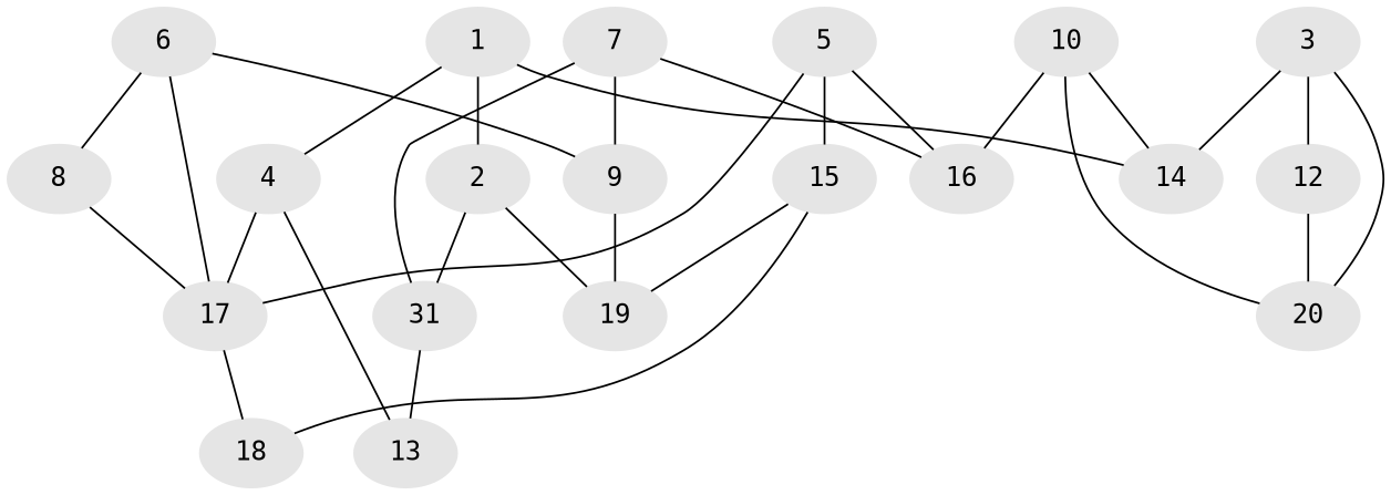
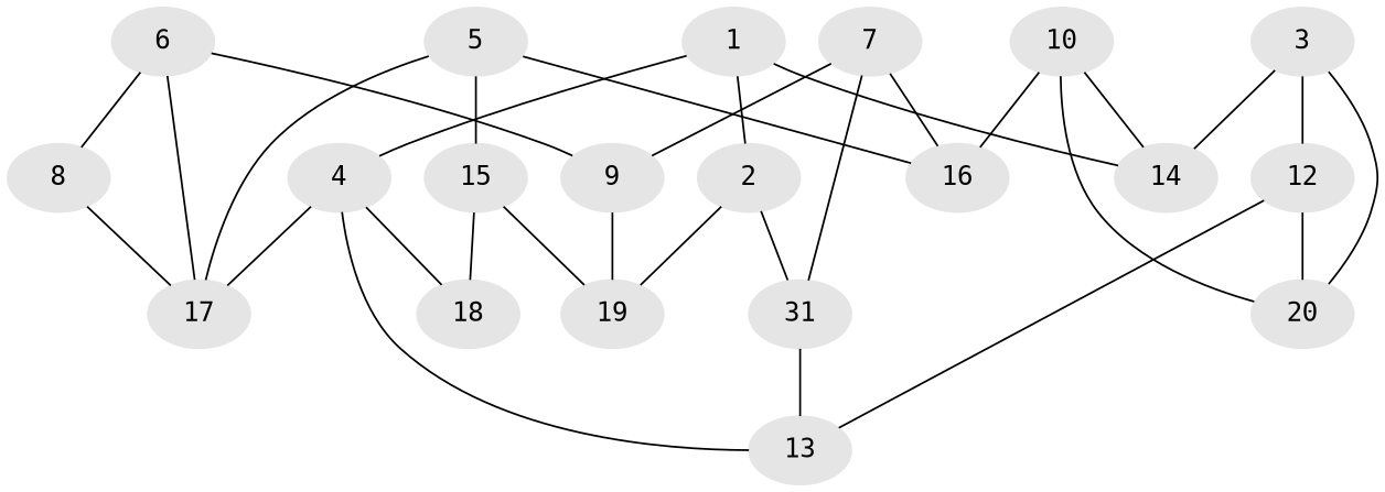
  graph {
    fontname="DejaVu Sans Mono"
    node [color=gray90 fontname="DejaVu Sans Mono" style=filled]
    edge [fontname="DejaVu Sans Mono"]
    1
    2
    4
    14
    n5 [label=31]
    19
    13
    17
    3
    12
    20
    8
    5
    15
    16
    18
    6
    9
    7
    10
    1 -- 2
    1 -- 4
    1 -- 14
    2 -- n5
    2 -- 19
    4 -- 13
    4 -- 17
    n5 -- 13
-   17 -- 18
+   4 -- 18
    3 -- 14
    3 -- 12
    3 -- 20
+   12 -- 13
    12 -- 20
    8 -- 17
    5 -- 17
    5 -- 15
    5 -- 16
    15 -- 19
    15 -- 18
    6 -- 17
    6 -- 8
    6 -- 9
    9 -- 19
    7 -- n5
    7 -- 16
    7 -- 9
    10 -- 14
    10 -- 20
    10 -- 16
  }
